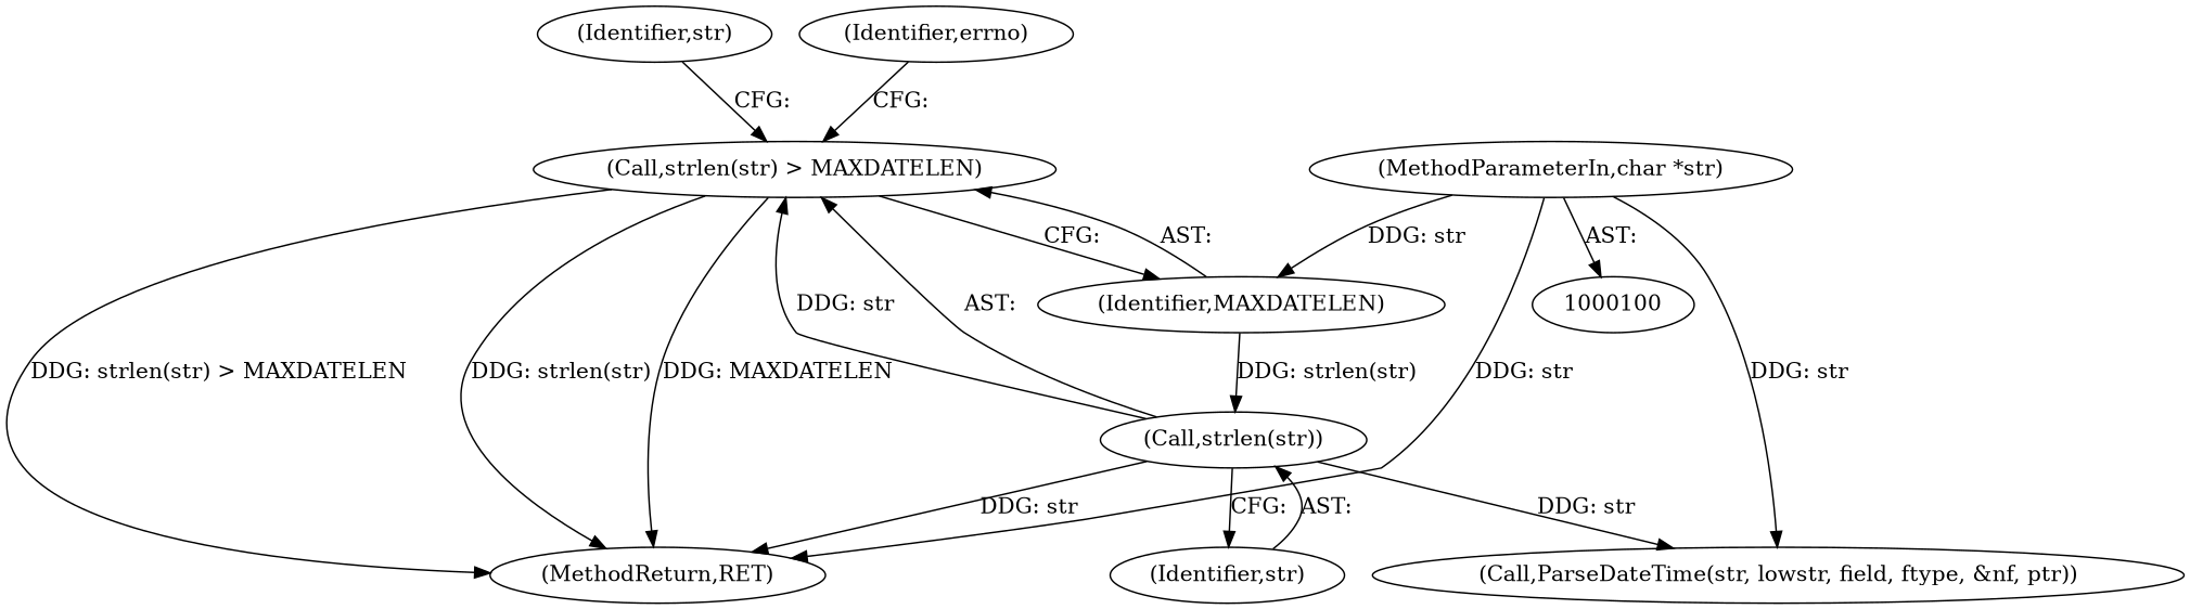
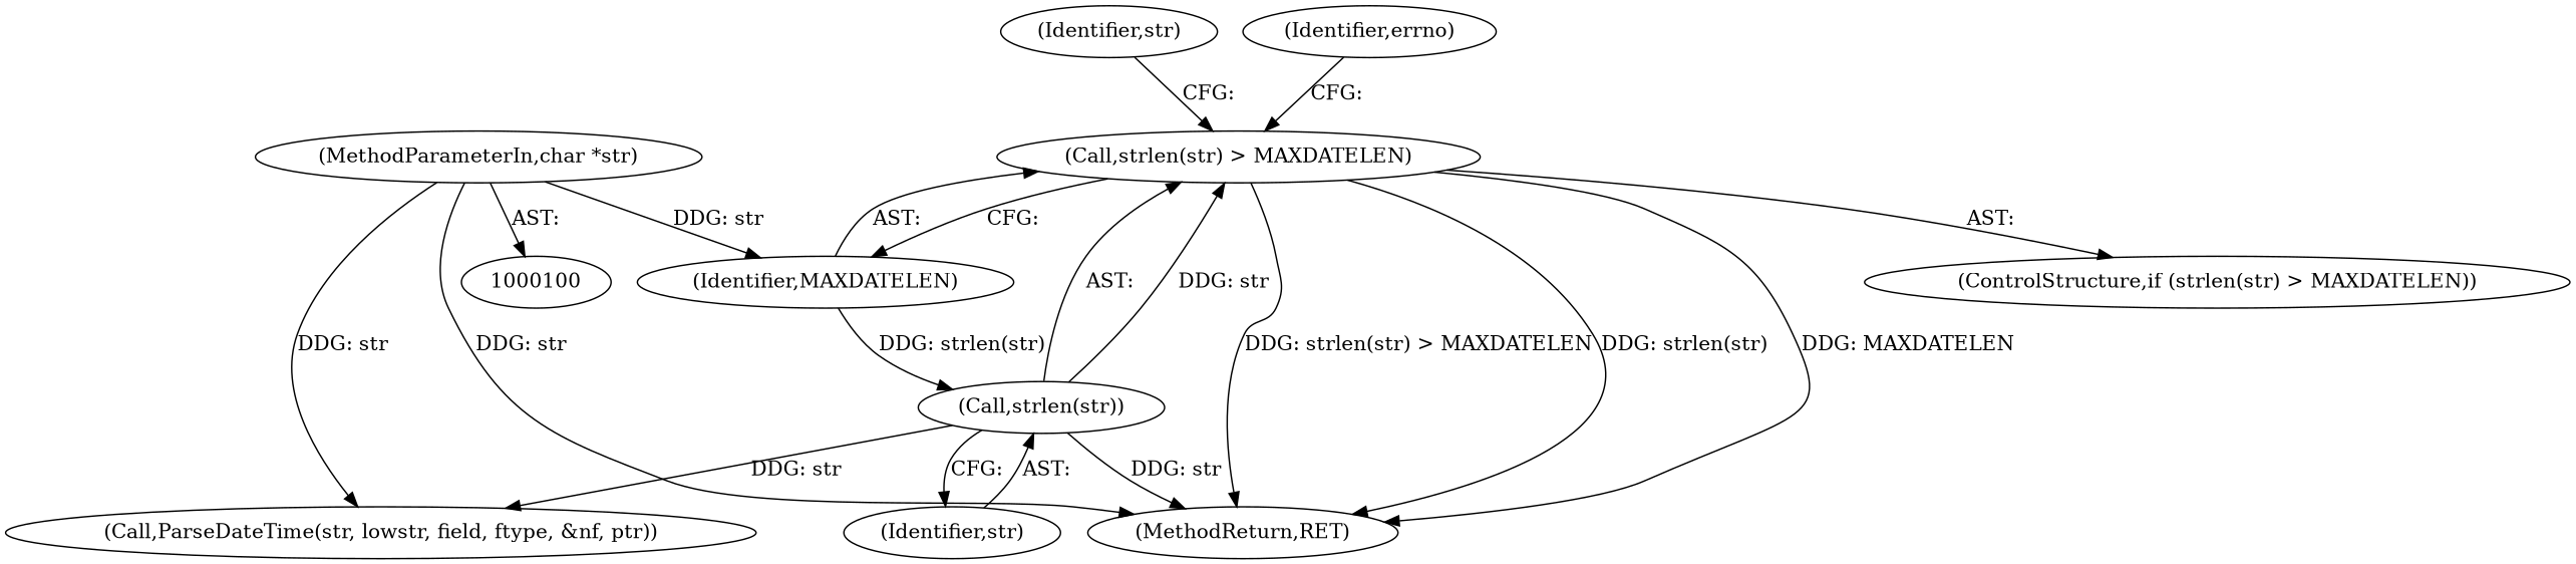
  digraph {
    n1 [label="(Call,strlen(str) > MAXDATELEN)"]
    n2 [label="(MethodReturn,RET)"]
+   n3 [label="(ControlStructure,if (strlen(str) > MAXDATELEN))"]
    n4 [label="(Identifier,MAXDATELEN)"]
    n5 [label="(Call,strlen(str))"]
    n6 [label="(Identifier,str)"]
    n7 [label="(Call,ParseDateTime(str, lowstr, field, ftype, &nf, ptr))"]
    n8 [label="(MethodParameterIn,char *str)"]
    1000100
    n10 [label="(Identifier,str)"]
    n11 [label="(Identifier,errno)"]
    n1 -> n2 [label="DDG: MAXDATELEN"]
    n1 -> n2 [label="DDG: strlen(str) > MAXDATELEN"]
    n1 -> n2 [label="DDG: strlen(str)"]
+   n1 -> n3 [label="AST: "]
    n1 -> n4 [label="CFG: "]
    n4 -> n1 [label="AST: "]
    n4 -> n5 [label="DDG: strlen(str)"]
    n5 -> n1 [label="AST: "]
    n5 -> n1 [label="DDG: str"]
    n5 -> n2 [label="DDG: str"]
    n5 -> n6 [label="CFG: "]
    n5 -> n7 [label="DDG: str"]
    n6 -> n5 [label="AST: "]
    n8 -> n2 [label="DDG: str"]
    n8 -> n4 [label="DDG: str"]
    n8 -> n7 [label="DDG: str"]
    n8 -> 1000100 [label="AST: "]
    n10 -> n1 [label="CFG: "]
    n11 -> n1 [label="CFG: "]
  }
